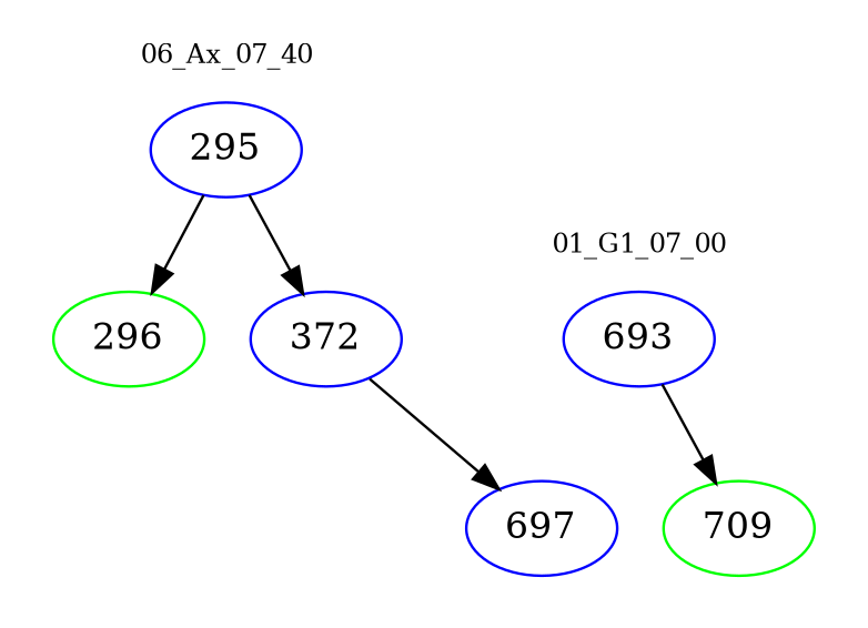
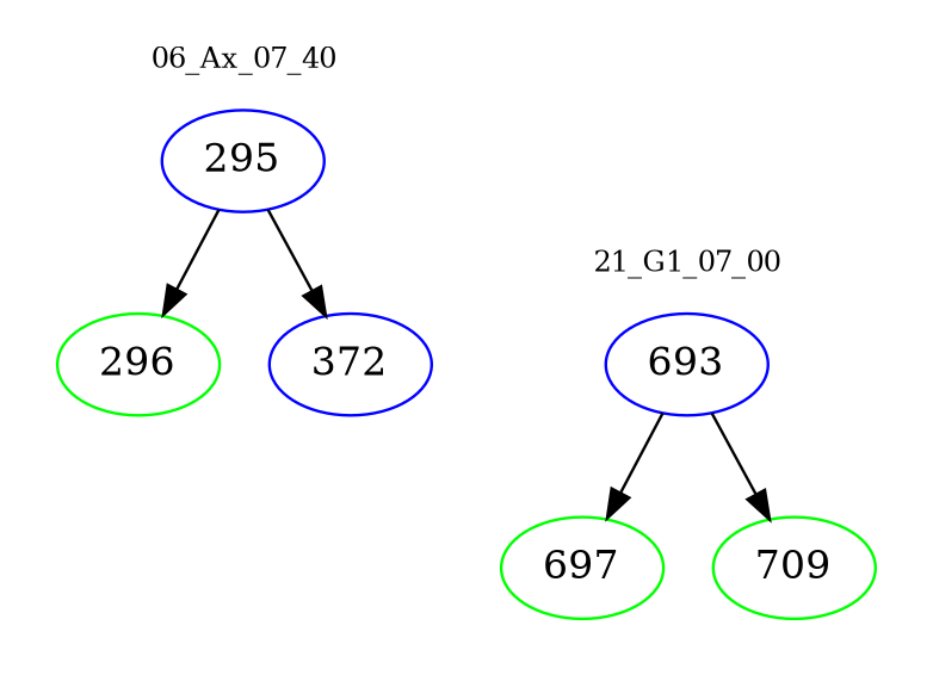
  digraph {
    node [color=blue]
    edge [color=black]
    n1 [label=295]
    n2 [color=green label=296]
    n3 [label=372]
    n4 [label=693]
-   n5 [label=697]
+   n5 [color=green label=697]
    n6 [color=green label=709]
    subgraph cluster_1 {
      color=white
      fontsize=10
      label="06_Ax_07_40"
      n1
      n2
      n3
    }
    subgraph cluster_2 {
      color=white
      fontsize=10
-     label="01_G1_07_00"
+     label="21_G1_07_00"
      n4
      n5
      n6
    }
    n1 -> n2
    n1 -> n3
-   n3 -> n5
+   n4 -> n5
    n4 -> n6
  }
